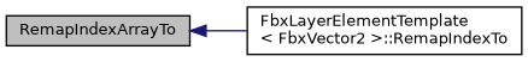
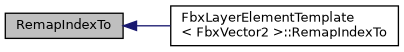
  digraph {
    rankdir=LR
    node [color=black fontname=Helvetica fontsize=10 shape=record style=filled]
-   n1 [fillcolor=grey75 fontcolor=black height=0.2 label=RemapIndexArrayTo width=0.4]
+   n1 [fillcolor=grey75 fontcolor=black height=0.2 label=RemapIndexTo width=0.4]
    n2 [fillcolor=white height=0.2 label="FbxLayerElementTemplate\l\< FbxVector2 \>::RemapIndexTo" width=0.4]
    n1 -> n2 [color=midnightblue dir=back fontname=Helvetica fontsize=10 labelfontname=Helvetica labelfontsize=10 style=solid]
  }
